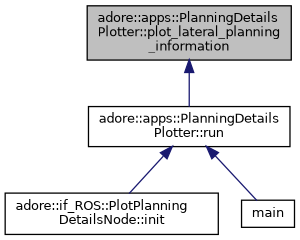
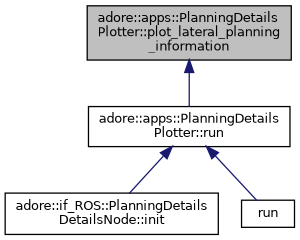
  digraph {
    rankdir=TB
    node [color=black fillcolor=white fontname=Helvetica fontsize=10 shape=record style=filled]
    edge [color=midnightblue dir=back fontname=Helvetica fontsize=10 labelfontname=Helvetica labelfontsize=10 style=solid]
    n1 [fillcolor=grey75 fontcolor=black height=0.2 label="adore::apps::PlanningDetails\lPlotter::plot_lateral_planning\l_information" width=0.4]
    n2 [height=0.2 label="adore::apps::PlanningDetails\lPlotter::run" width=0.4]
-   n3 [height=0.2 label="adore::if_ROS::PlotPlanning\lDetailsNode::init" width=0.4]
-   n4 [height=0.2 label=main width=0.4]
+   n3 [height=0.2 label="adore::if_ROS::PlanningDetails\lDetailsNode::init" width=0.4]
+   n4 [height=0.2 label=run width=0.4]
    n1 -> n2
    n2 -> n3
    n2 -> n4
  }
